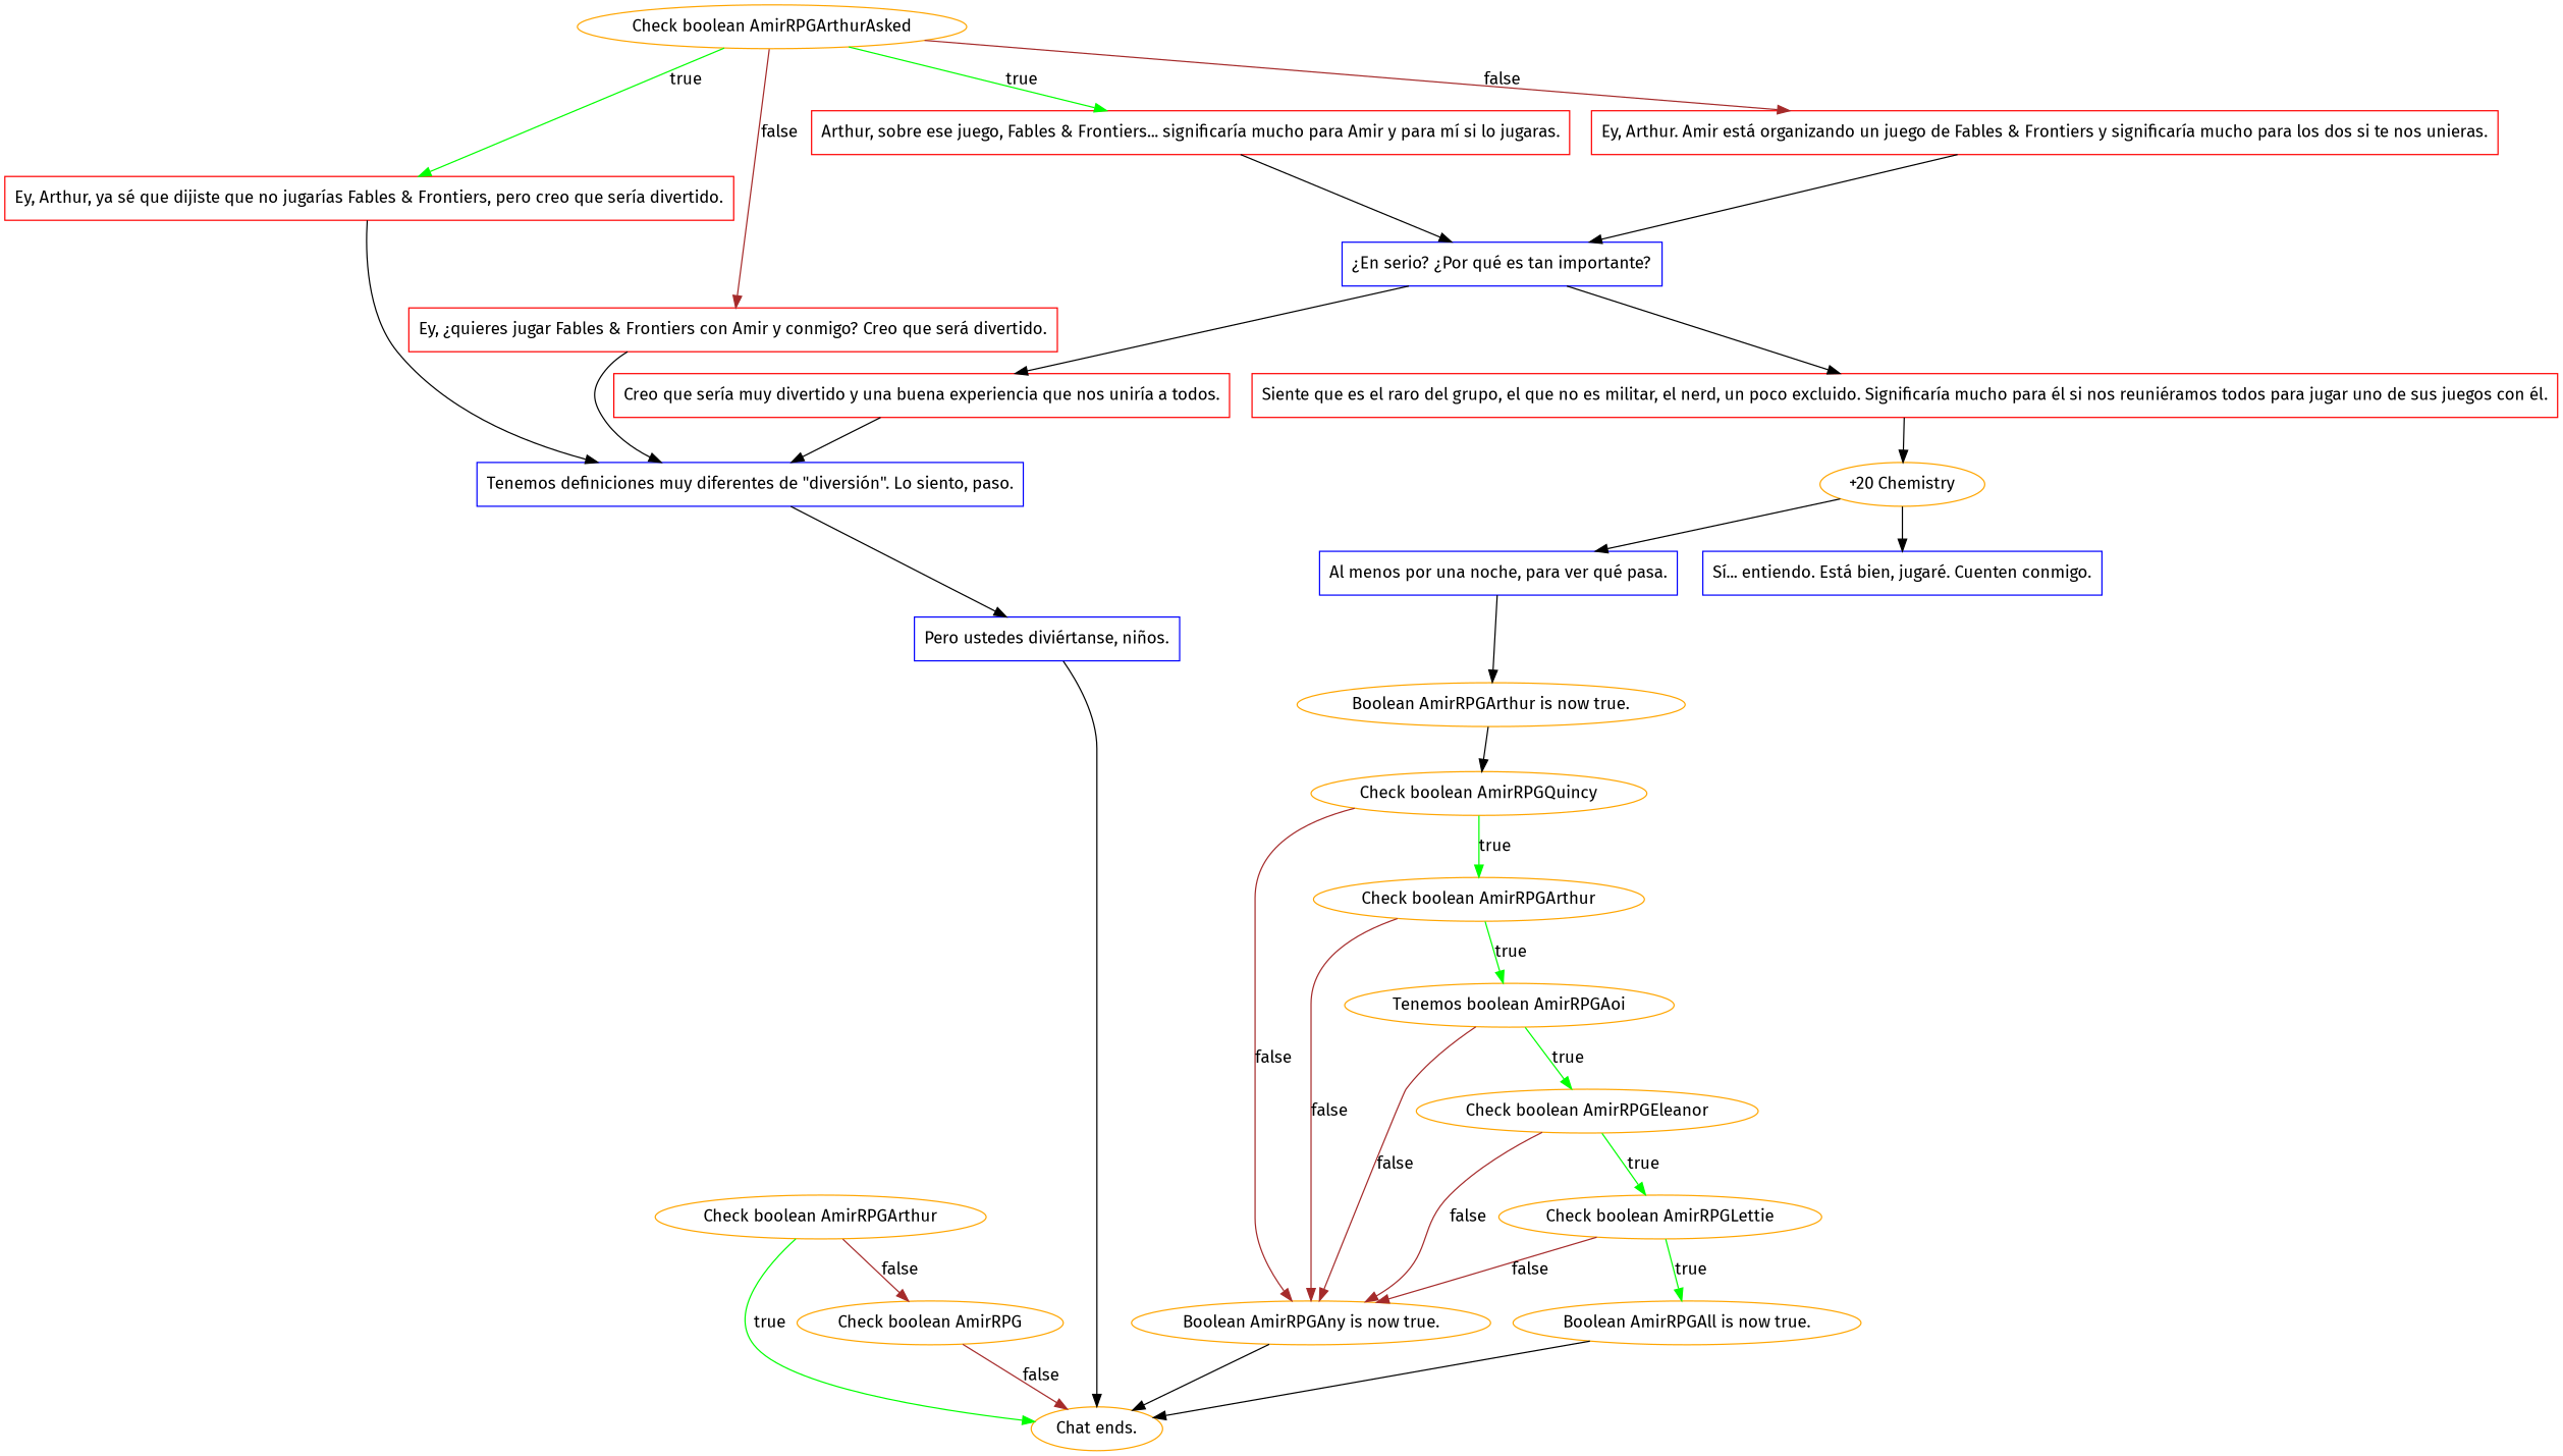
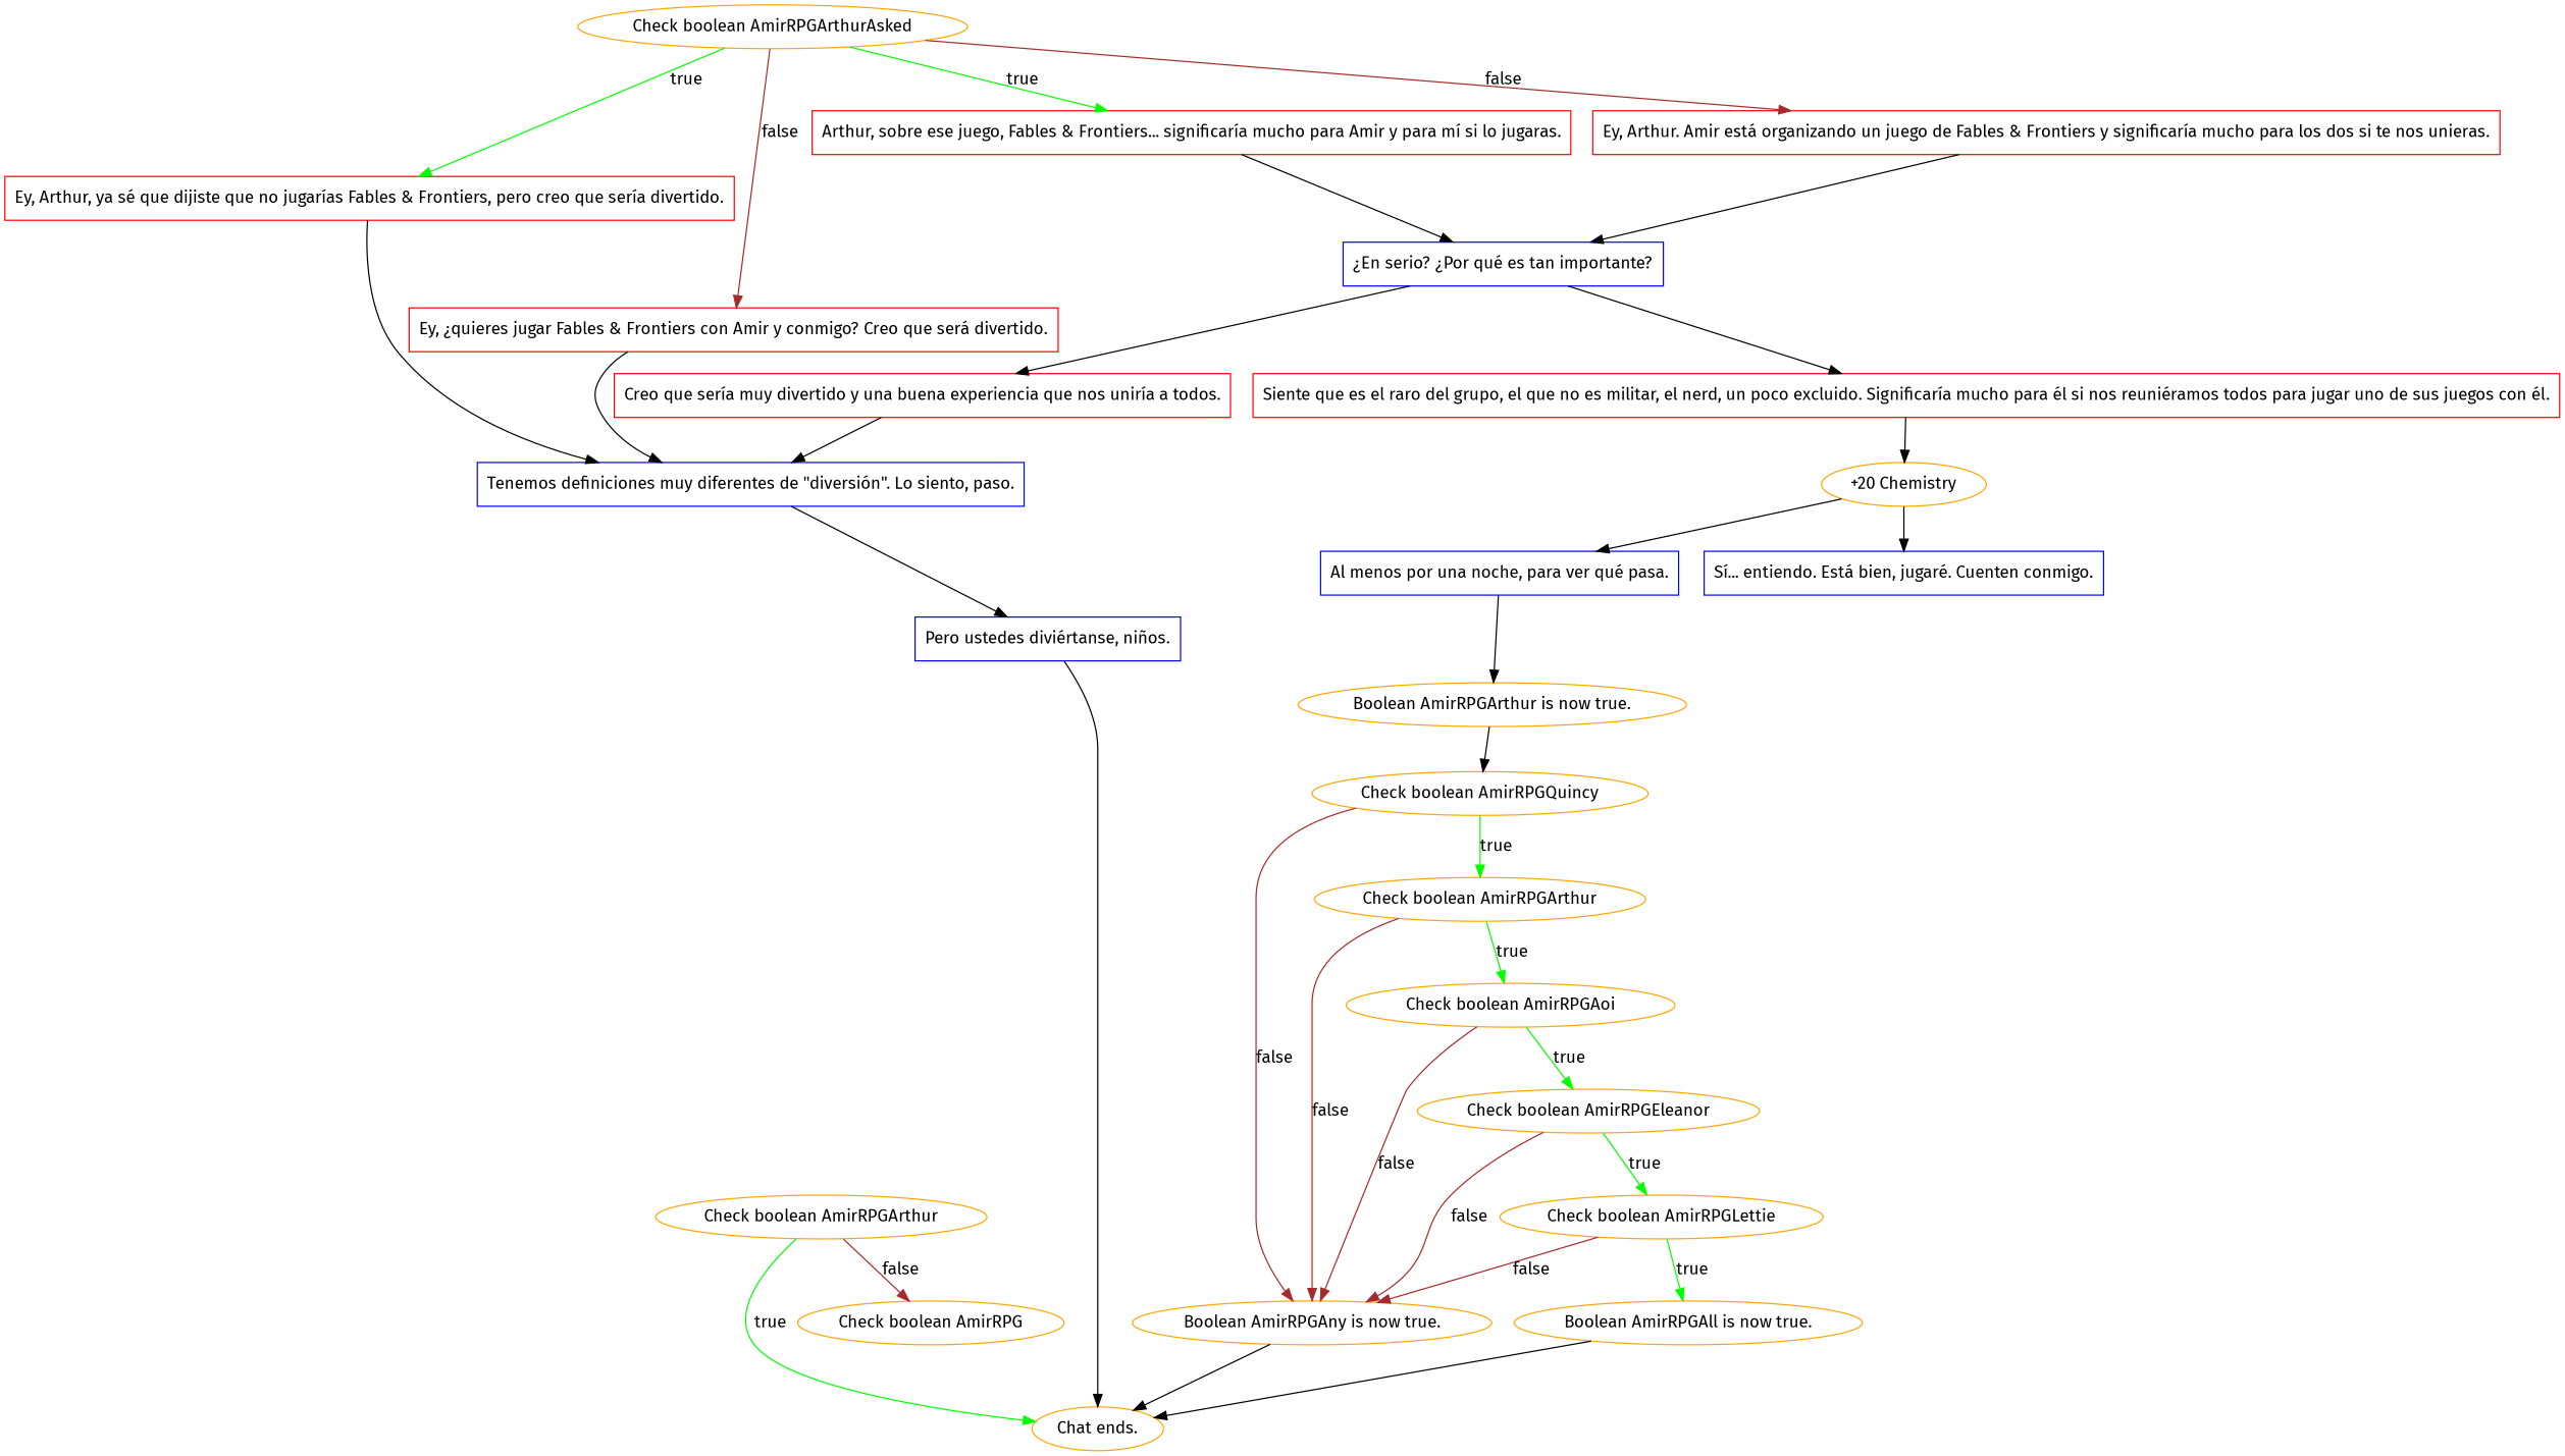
  digraph {
    fontname="Fira Sans"
    node [color=orange fontname="Fira Sans"]
    edge [fontname="Fira Sans"]
    n1 [label="Check boolean AmirRPGArthur"]
    "Chat ends."
    n3 [label="Check boolean AmirRPG"]
    n4 [label="Check boolean AmirRPGArthurAsked"]
    n5 [color=red label="Arthur, sobre ese juego, Fables & Frontiers... significaría mucho para Amir y para mí si lo jugaras." shape=box]
    n6 [color=red label="Ey, Arthur, ya sé que dijiste que no jugarías Fables & Frontiers, pero creo que sería divertido." shape=box]
    n7 [color=red label="Ey, ¿quieres jugar Fables & Frontiers con Amir y conmigo? Creo que será divertido." shape=box]
    n8 [color=red label="Ey, Arthur. Amir está organizando un juego de Fables & Frontiers y significaría mucho para los dos si te nos unieras." shape=box]
    n9 [color=blue label="¿En serio? ¿Por qué es tan importante?" shape=box]
    n10 [color=blue label="Tenemos definiciones muy diferentes de \"diversión\". Lo siento, paso." shape=box]
    n11 [color=red label="Creo que sería muy divertido y una buena experiencia que nos uniría a todos." shape=box]
    n12 [color=red label="Siente que es el raro del grupo, el que no es militar, el nerd, un poco excluido. Significaría mucho para él si nos reuniéramos todos para jugar uno de sus juegos con él." shape=box]
    n13 [color=blue label="Pero ustedes diviértanse, niños." shape=box]
    n14 [label="+20 Chemistry"]
    n15 [color=blue label="Sí... entiendo. Está bien, jugaré. Cuenten conmigo." shape=box]
    n16 [color=blue label="Al menos por una noche, para ver qué pasa." shape=box]
    n17 [label="Boolean AmirRPGArthur is now true."]
    n18 [label="Check boolean AmirRPGQuincy"]
    n19 [label="Check boolean AmirRPGArthur"]
    n20 [label="Boolean AmirRPGAny is now true."]
-   n21 [label="Tenemos boolean AmirRPGAoi"]
+   n21 [label="Check boolean AmirRPGAoi"]
    n22 [label="Check boolean AmirRPGEleanor"]
    n23 [label="Check boolean AmirRPGLettie"]
    n24 [label="Boolean AmirRPGAll is now true."]
    n1 -> "Chat ends." [color=green label=true]
    n1 -> n3 [color=brown label=false]
-   n3 -> "Chat ends." [color=brown label=false]
    n4 -> n5 [color=green label=true]
    n4 -> n6 [color=green label=true]
    n4 -> n7 [color=brown label=false]
    n4 -> n8 [color=brown label=false]
    n5 -> n9
    n6 -> n10
    n7 -> n10
    n8 -> n9
    n9 -> n11
    n9 -> n12
    n10 -> n13
    n11 -> n10
    n12 -> n14
    n13 -> "Chat ends."
    n14 -> n15
    n14 -> n16
    n16 -> n17
    n17 -> n18
    n18 -> n19 [color=green label=true]
    n18 -> n20 [color=brown label=false]
    n19 -> n20 [color=brown label=false]
    n19 -> n21 [color=green label=true]
    n20 -> "Chat ends."
    n21 -> n20 [color=brown label=false]
    n21 -> n22 [color=green label=true]
    n22 -> n20 [color=brown label=false]
    n22 -> n23 [color=green label=true]
    n23 -> n20 [color=brown label=false]
    n23 -> n24 [color=green label=true]
    n24 -> "Chat ends."
  }
